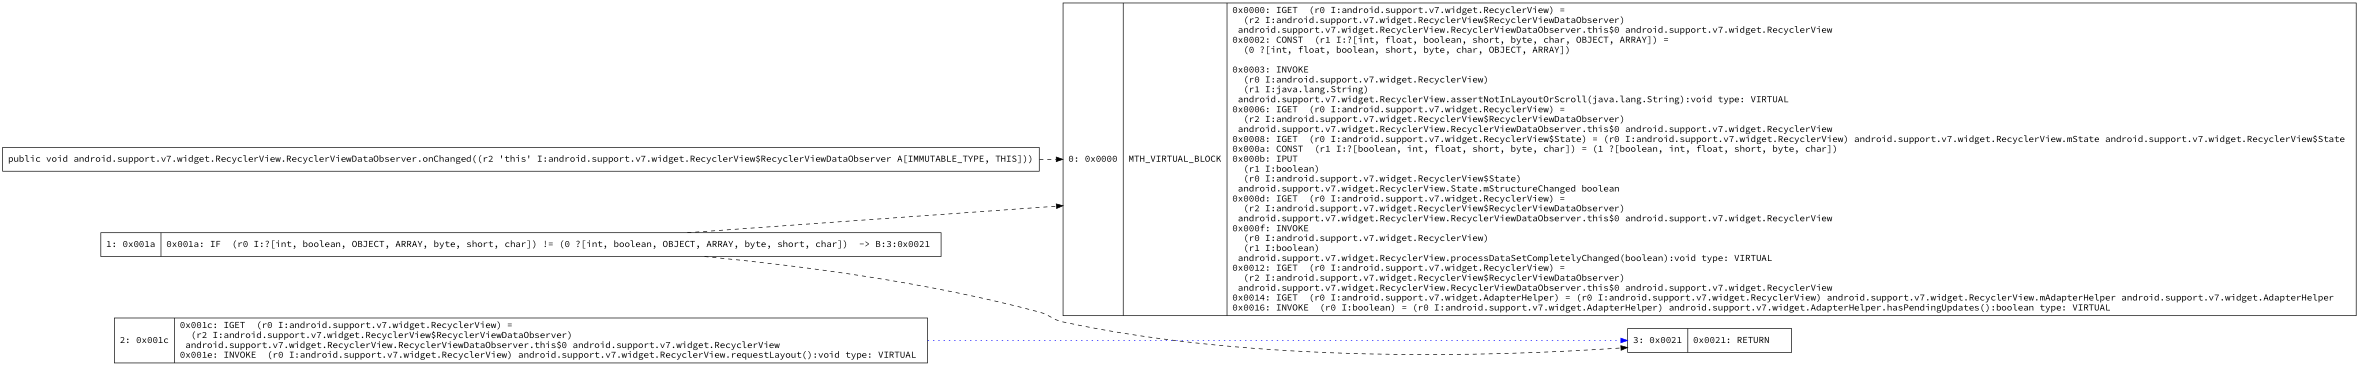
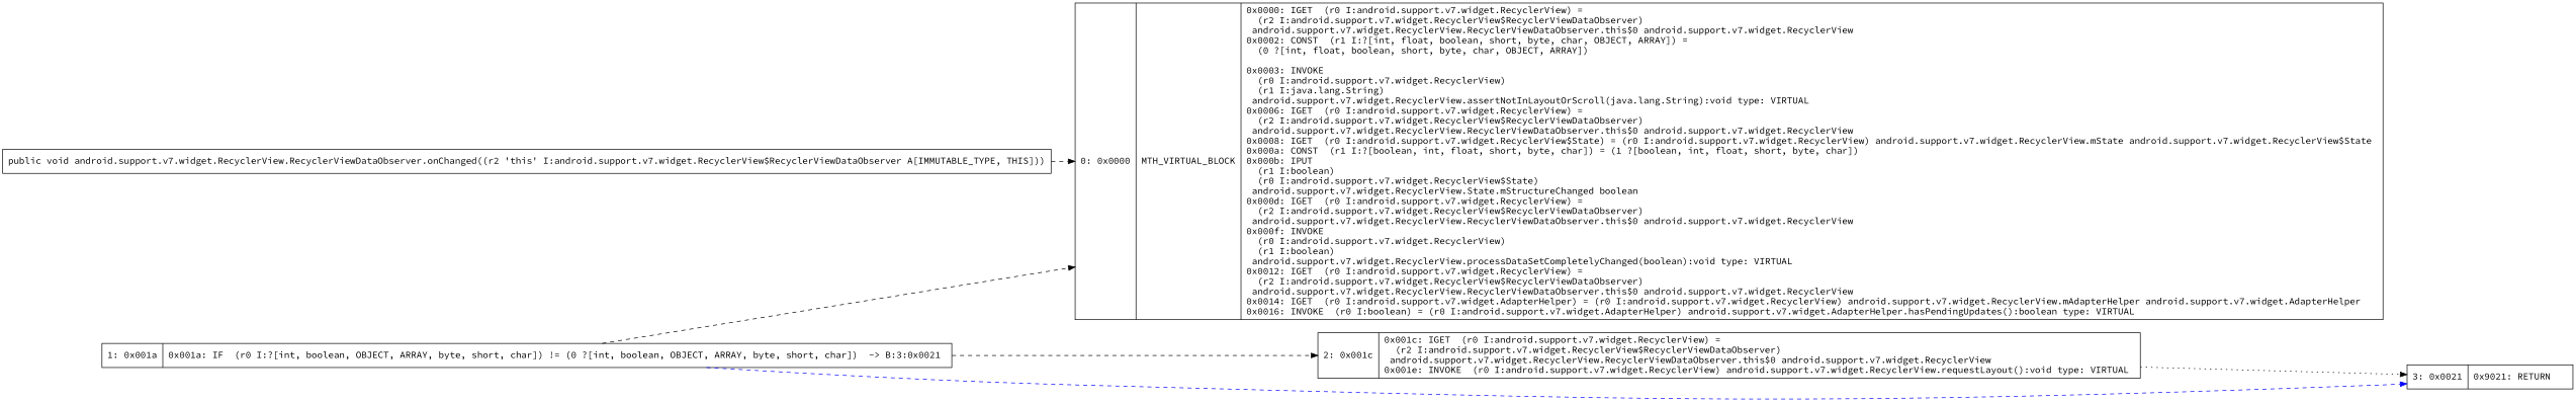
  digraph {
    fontname="Source Code Pro"
    rankdir=LR
    node [fontname="Source Code Pro" shape=record]
    edge [color=black fontname="Source Code Pro" style=dashed]
    n1 [label="{0\:\ 0x0000|MTH_VIRTUAL_BLOCK\l|0x0000: IGET  (r0 I:android.support.v7.widget.RecyclerView) = \l  (r2 I:android.support.v7.widget.RecyclerView$RecyclerViewDataObserver)\l android.support.v7.widget.RecyclerView.RecyclerViewDataObserver.this$0 android.support.v7.widget.RecyclerView \l0x0002: CONST  (r1 I:?[int, float, boolean, short, byte, char, OBJECT, ARRAY]) = \l  (0 ?[int, float, boolean, short, byte, char, OBJECT, ARRAY])\l \l0x0003: INVOKE  \l  (r0 I:android.support.v7.widget.RecyclerView)\l  (r1 I:java.lang.String)\l android.support.v7.widget.RecyclerView.assertNotInLayoutOrScroll(java.lang.String):void type: VIRTUAL \l0x0006: IGET  (r0 I:android.support.v7.widget.RecyclerView) = \l  (r2 I:android.support.v7.widget.RecyclerView$RecyclerViewDataObserver)\l android.support.v7.widget.RecyclerView.RecyclerViewDataObserver.this$0 android.support.v7.widget.RecyclerView \l0x0008: IGET  (r0 I:android.support.v7.widget.RecyclerView$State) = (r0 I:android.support.v7.widget.RecyclerView) android.support.v7.widget.RecyclerView.mState android.support.v7.widget.RecyclerView$State \l0x000a: CONST  (r1 I:?[boolean, int, float, short, byte, char]) = (1 ?[boolean, int, float, short, byte, char]) \l0x000b: IPUT  \l  (r1 I:boolean)\l  (r0 I:android.support.v7.widget.RecyclerView$State)\l android.support.v7.widget.RecyclerView.State.mStructureChanged boolean \l0x000d: IGET  (r0 I:android.support.v7.widget.RecyclerView) = \l  (r2 I:android.support.v7.widget.RecyclerView$RecyclerViewDataObserver)\l android.support.v7.widget.RecyclerView.RecyclerViewDataObserver.this$0 android.support.v7.widget.RecyclerView \l0x000f: INVOKE  \l  (r0 I:android.support.v7.widget.RecyclerView)\l  (r1 I:boolean)\l android.support.v7.widget.RecyclerView.processDataSetCompletelyChanged(boolean):void type: VIRTUAL \l0x0012: IGET  (r0 I:android.support.v7.widget.RecyclerView) = \l  (r2 I:android.support.v7.widget.RecyclerView$RecyclerViewDataObserver)\l android.support.v7.widget.RecyclerView.RecyclerViewDataObserver.this$0 android.support.v7.widget.RecyclerView \l0x0014: IGET  (r0 I:android.support.v7.widget.AdapterHelper) = (r0 I:android.support.v7.widget.RecyclerView) android.support.v7.widget.RecyclerView.mAdapterHelper android.support.v7.widget.AdapterHelper \l0x0016: INVOKE  (r0 I:boolean) = (r0 I:android.support.v7.widget.AdapterHelper) android.support.v7.widget.AdapterHelper.hasPendingUpdates():boolean type: VIRTUAL \l}"]
    n2 [label="{1\:\ 0x001a|0x001a: IF  (r0 I:?[int, boolean, OBJECT, ARRAY, byte, short, char]) != (0 ?[int, boolean, OBJECT, ARRAY, byte, short, char])  \-\> B:3:0x0021 \l}"]
    n3 [label="{2\:\ 0x001c|0x001c: IGET  (r0 I:android.support.v7.widget.RecyclerView) = \l  (r2 I:android.support.v7.widget.RecyclerView$RecyclerViewDataObserver)\l android.support.v7.widget.RecyclerView.RecyclerViewDataObserver.this$0 android.support.v7.widget.RecyclerView \l0x001e: INVOKE  (r0 I:android.support.v7.widget.RecyclerView) android.support.v7.widget.RecyclerView.requestLayout():void type: VIRTUAL \l}"]
-   n4 [label="{3\:\ 0x0021|0x0021: RETURN   \l}"]
+   n4 [label="{3\:\ 0x0021|0x9021: RETURN   \l}"]
    n5 [label="{public void android.support.v7.widget.RecyclerView.RecyclerViewDataObserver.onChanged((r2 'this' I:android.support.v7.widget.RecyclerView$RecyclerViewDataObserver A[IMMUTABLE_TYPE, THIS])) }"]
    n2 -> n1
-   n2 -> n4
-   n3 -> n4 [color=blue style=dotted]
+   n2 -> n3
+   n2 -> n4 [color=blue]
+   n3 -> n4 [style=dotted]
    n5 -> n1
  }
